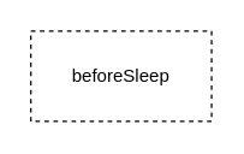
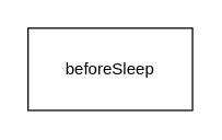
  <mxCell id="0" />
  <mxCell id="1" parent="0" />
- <mxCell id="2" value="&lt;pre&gt;&lt;font face=&quot;Helvetica&quot;&gt;beforeSleep&lt;/font&gt;&lt;/pre&gt;" style="rounded=0;whiteSpace=wrap;html=1;dashed=1;" vertex="1" parent="1"><mxGeometry x="20" y="20" width="120" height="60" as="geometry" /></mxCell>
+ <mxCell id="2" value="&lt;pre&gt;&lt;font face=&quot;Helvetica&quot;&gt;beforeSleep&lt;/font&gt;&lt;/pre&gt;" style="rounded=0;whiteSpace=wrap;html=1;" vertex="1" parent="1"><mxGeometry x="20" y="20" width="120" height="60" as="geometry" /></mxCell>
